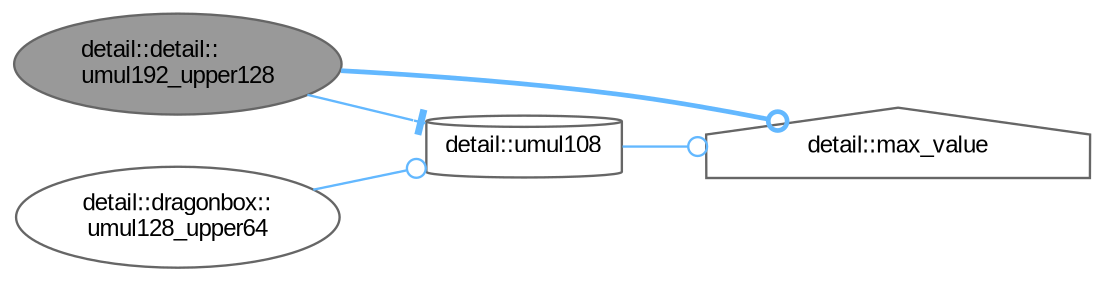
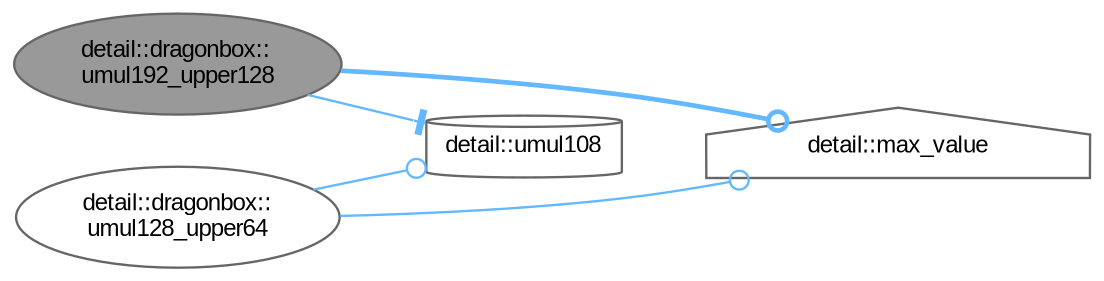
  digraph {
    fontname="Liberation Sans"
    rankdir=LR
    node [color=grey40 fillcolor=white fontname="Liberation Sans" fontsize=10 shape=ellipse style=filled]
    edge [arrowhead=odot color=steelblue1 fontname="Liberation Sans" fontsize=10 labelfontname=Helvetica labelfontsize=10 style=solid]
-   n1 [color=gray40 fillcolor=grey60 fontcolor=black height=0.2 label="detail::detail::\lumul192_upper128" width=0.4]
+   n1 [color=gray40 fillcolor=grey60 fontcolor=black height=0.2 label="detail::dragonbox::\lumul192_upper128" width=0.4]
    n2 [height=0.2 label="detail::umul108" shape=cylinder width=0.4]
    n3 [height=0.2 label="detail::max_value" shape=house width=0.4]
    n4 [height=0.2 label="detail::dragonbox::\lumul128_upper64" width=0.4]
    n1 -> n2 [arrowhead=tee]
    n1 -> n3 [style=bold]
-   n2 -> n3
+   n4 -> n3
    n4 -> n2
  }
